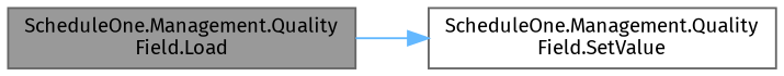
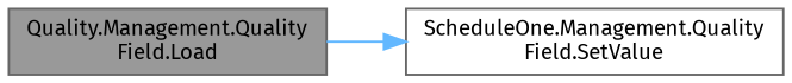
  digraph {
    rankdir=LR
    fontname="Fira Sans"
    node [fontname="Fira Sans" fontsize=10 shape=box style=filled]
-   n1 [color=gray40 fillcolor=grey60 fontcolor=black height=0.2 label="ScheduleOne.Management.Quality\lField.Load" width=0.4]
+   n1 [color=gray40 fillcolor=grey60 fontcolor=black height=0.2 label="Quality.Management.Quality\lField.Load" width=0.4]
    n2 [color=grey40 fillcolor=white height=0.2 label="ScheduleOne.Management.Quality\lField.SetValue" width=0.4]
    n1 -> n2 [color=steelblue1 fontname="Fira Sans" fontsize=10 labelfontname=Helvetica labelfontsize=10 style=solid]
  }
